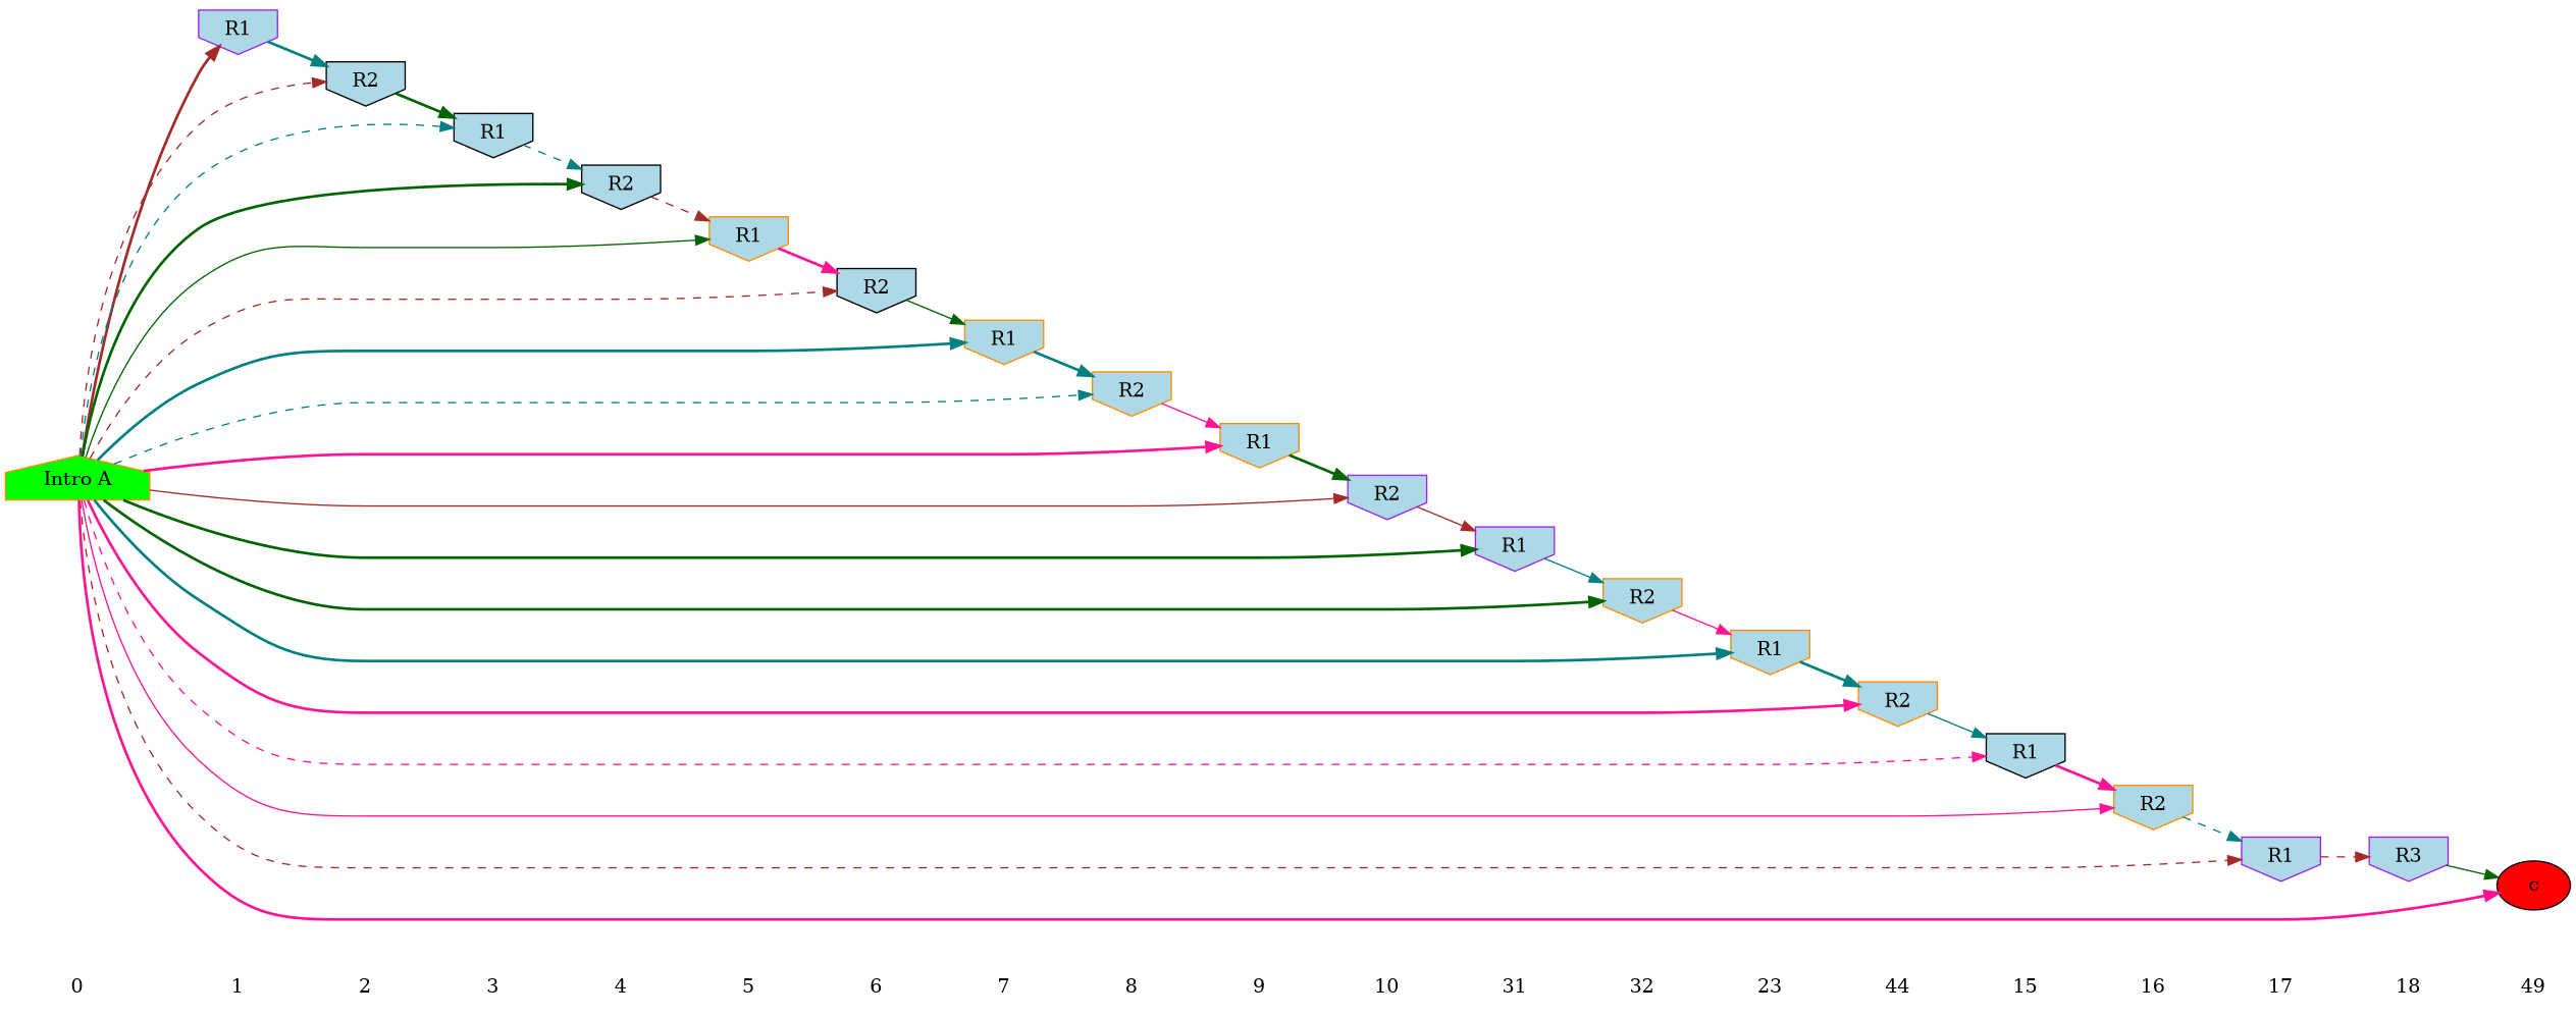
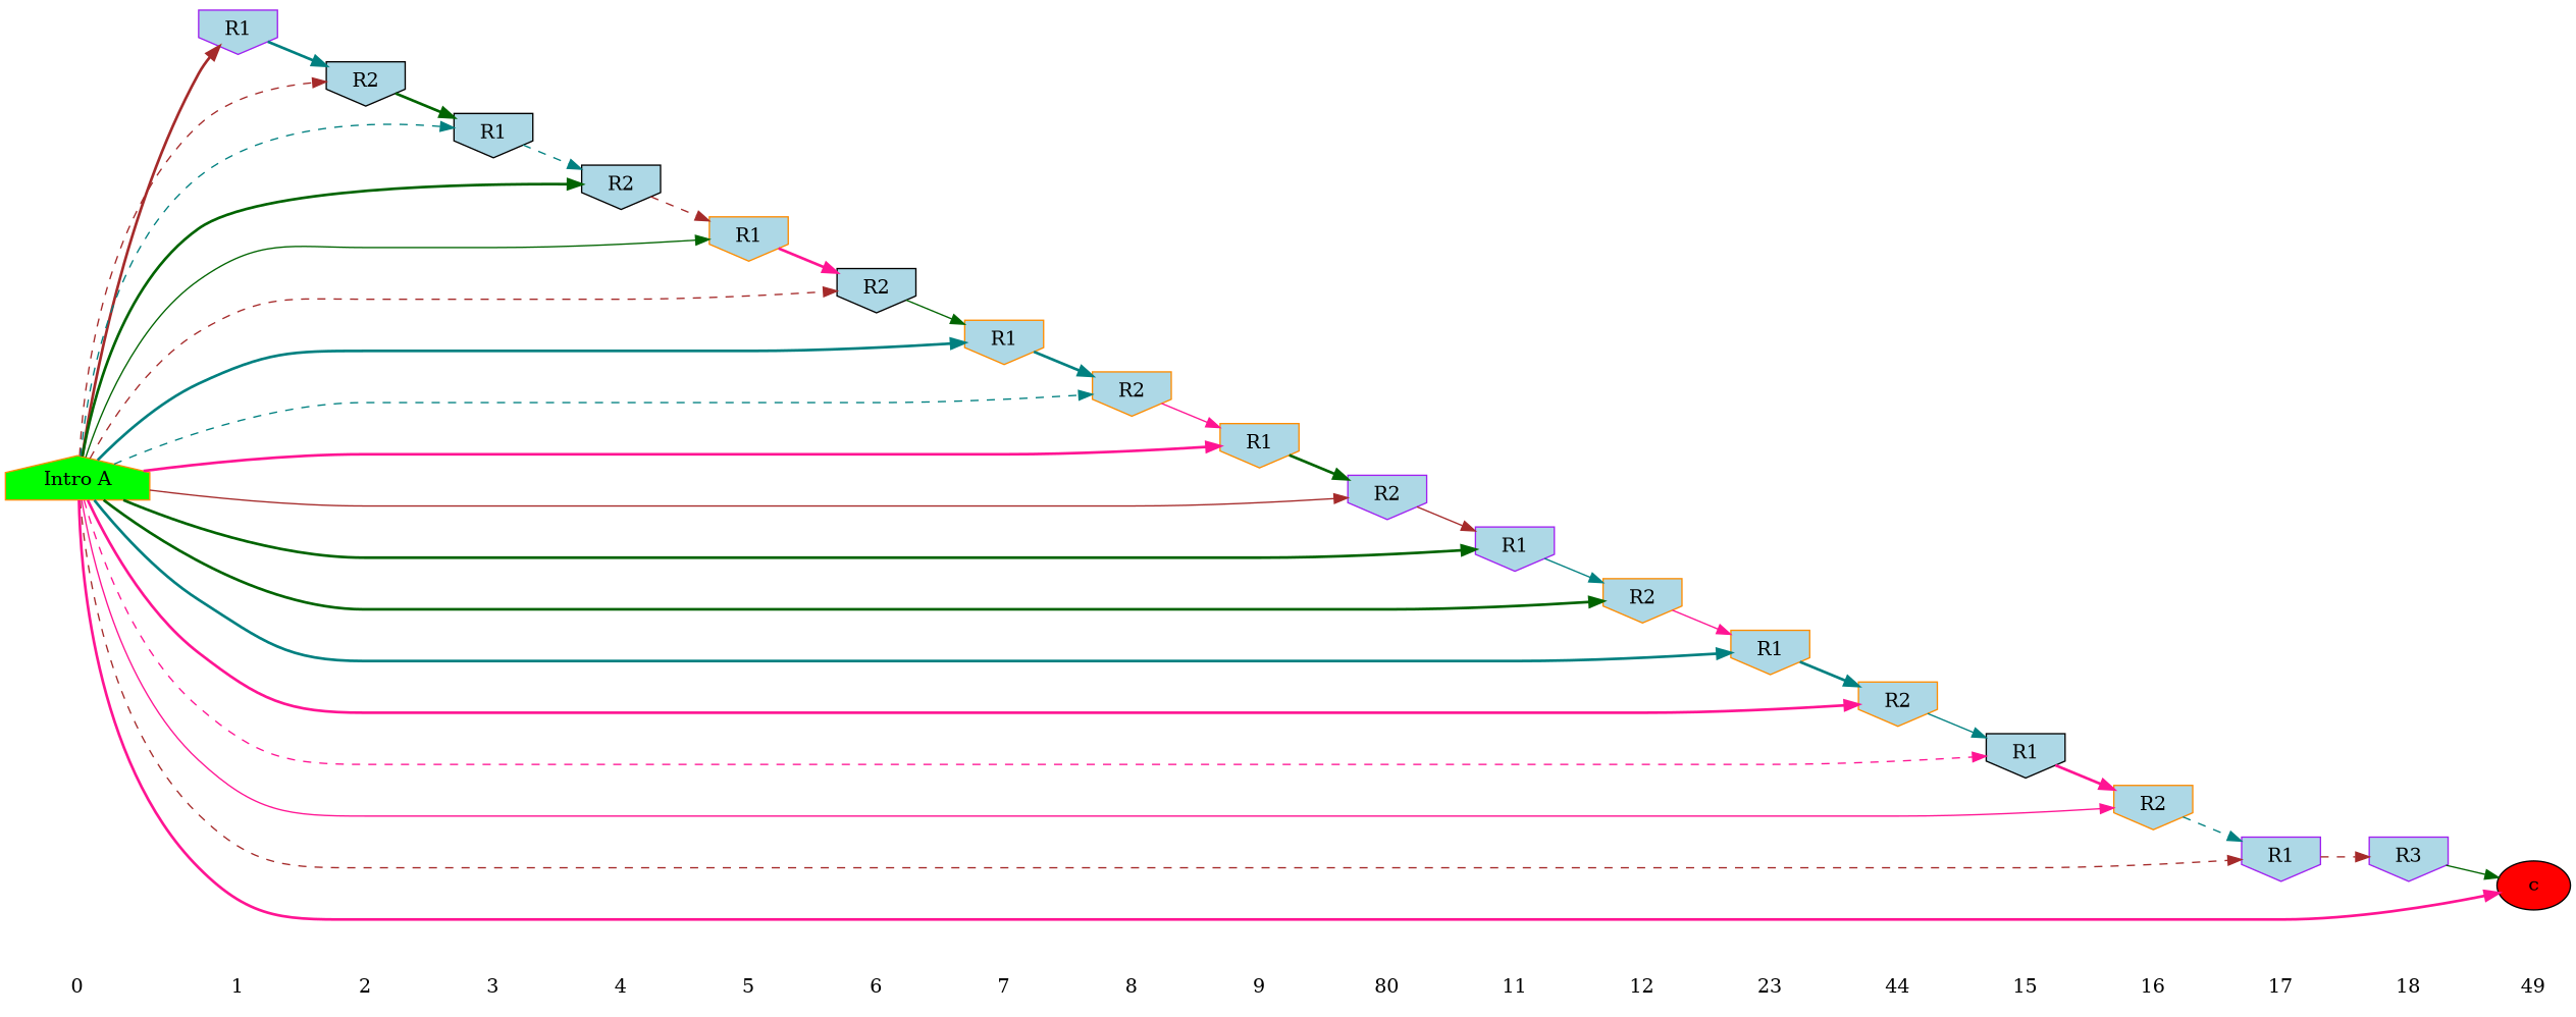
  digraph {
    rankdir=LR
    ranksep=.5
    node [color=black shape=plaintext]
    edge [style=invis]
    0
    n2 [color=darkorange fillcolor=green label="Intro A" shape=house style=filled]
    1 [color=purple]
    n4 [color=purple fillcolor=lightblue label=R1 shape=invhouse style=filled]
    2 [color=darkorange]
    n6 [fillcolor=lightblue label=R2 shape=invhouse style=filled]
    3
    n8 [fillcolor=lightblue label=R1 shape=invhouse style=filled]
    4
    n10 [fillcolor=lightblue label=R2 shape=invhouse style=filled]
    5 [color=purple]
    n12 [color=darkorange fillcolor=lightblue label=R1 shape=invhouse style=filled]
    6 [color=darkorange]
    n14 [fillcolor=lightblue label=R2 shape=invhouse style=filled]
    7 [color=darkorange]
    n16 [color=darkorange fillcolor=lightblue label=R1 shape=invhouse style=filled]
    8 [color=darkorange]
    n18 [color=darkorange fillcolor=lightblue label=R2 shape=invhouse style=filled]
    9
    n20 [color=darkorange fillcolor=lightblue label=R1 shape=invhouse style=filled]
-   10 [color=darkorange]
+   10 [color=darkorange label=80]
    n22 [color=purple fillcolor=lightblue label=R2 shape=invhouse style=filled]
-   11 [label=31]
+   11
    n24 [color=purple fillcolor=lightblue label=R1 shape=invhouse style=filled]
-   12 [label=32]
+   12
    n26 [color=darkorange fillcolor=lightblue label=R2 shape=invhouse style=filled]
    n27 [label=23]
    n28 [color=darkorange fillcolor=lightblue label=R1 shape=invhouse style=filled]
    n29 [color=purple label=44]
    n30 [color=darkorange fillcolor=lightblue label=R2 shape=invhouse style=filled]
    18 [color=purple]
    n32 [color=purple fillcolor=lightblue label=R3 shape=invhouse style=filled]
    15
    n34 [fillcolor=lightblue label=R1 shape=invhouse style=filled]
    16 [color=darkorange]
    n36 [color=darkorange fillcolor=lightblue label=R2 shape=invhouse style=filled]
    17
    n38 [color=purple fillcolor=lightblue label=R1 shape=invhouse style=filled]
    n39 [color=purple label=49]
    n40 [fillcolor=red label=c style=filled shape=""]
    subgraph sub_1 {
      rank=same
      0
      n2
    }
    subgraph sub_2 {
      rank=same
      1
      n4
    }
    subgraph sub_3 {
      rank=same
      2
      n6
    }
    subgraph sub_4 {
      rank=same
      3
      n8
    }
    subgraph sub_5 {
      rank=same
      4
      n10
    }
    subgraph sub_6 {
      rank=same
      5
      n12
    }
    subgraph sub_7 {
      rank=same
      6
      n14
    }
    subgraph sub_8 {
      rank=same
      7
      n16
    }
    subgraph sub_9 {
      rank=same
      8
      n18
    }
    subgraph sub_10 {
      rank=same
      9
      n20
    }
    subgraph sub_11 {
      rank=same
      10
      n22
    }
    subgraph sub_12 {
      rank=same
      11
      n24
    }
    subgraph sub_13 {
      rank=same
      12
      n26
    }
    subgraph sub_14 {
      rank=same
      n27
      n28
    }
    subgraph sub_15 {
      rank=same
      n29
      n30
    }
    subgraph sub_16 {
      rank=same
      18
      n32
    }
    subgraph sub_17 {
      rank=same
      15
      n34
    }
    subgraph sub_18 {
      rank=same
      16
      n36
    }
    subgraph sub_19 {
      rank=same
      17
      n38
    }
    subgraph sub_20 {
      rank=same
      n39
      n40
    }
    0 -> 1
    n2 -> n4 [color=brown style=bold]
    n2 -> n6 [color=brown style=dashed]
    n2 -> n8 [color=teal style=dashed]
    n2 -> n10 [color=darkgreen style=bold]
    n2 -> n12 [color=darkgreen style=solid]
    n2 -> n14 [color=brown style=dashed]
    n2 -> n16 [color=teal style=bold]
    n2 -> n18 [color=teal style=dashed]
    n2 -> n20 [color=deeppink style=bold]
    n2 -> n22 [color=brown style=solid]
    n2 -> n24 [color=darkgreen style=bold]
    n2 -> n26 [color=darkgreen style=bold]
    n2 -> n28 [color=teal style=bold]
    n2 -> n30 [color=deeppink style=bold]
    n2 -> n34 [color=deeppink style=dashed]
    n2 -> n36 [color=deeppink style=solid]
    n2 -> n38 [color=brown style=dashed]
    n2 -> n40 [color=deeppink style=bold]
    1 -> 2
    n4 -> n6 [color=teal style=bold]
    2 -> 3
    n6 -> n8 [color=darkgreen style=bold]
    3 -> 4
    n8 -> n10 [color=teal style=dashed]
    4 -> 5
    n10 -> n12 [color=brown style=dashed]
    5 -> 6
    n12 -> n14 [color=deeppink style=bold]
    6 -> 7
    n14 -> n16 [color=darkgreen style=solid]
    7 -> 8
    n16 -> n18 [color=teal style=bold]
    8 -> 9
    n18 -> n20 [color=deeppink style=solid]
    9 -> 10
    n20 -> n22 [color=darkgreen style=bold]
    10 -> 11
    n22 -> n24 [color=brown style=solid]
    11 -> 12
    n24 -> n26 [color=teal style=solid]
    12 -> n27
    n26 -> n28 [color=deeppink style=solid]
    n27 -> n29
    n28 -> n30 [color=teal style=bold]
    n29 -> 15
    n30 -> n34 [color=teal style=solid]
    18 -> n39
    n32 -> n40 [color=darkgreen style=solid]
    15 -> 16
    n34 -> n36 [color=deeppink style=bold]
    16 -> 17
    n36 -> n38 [color=teal style=dashed]
    17 -> 18
    n38 -> n32 [color=brown style=dashed]
  }
